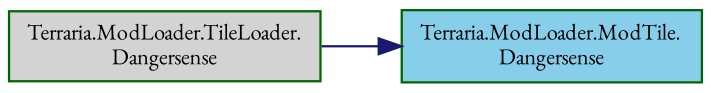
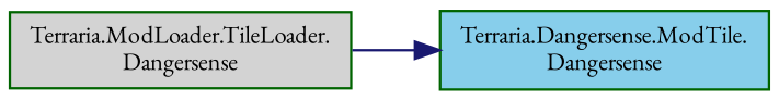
  digraph {
    rankdir=LR
    fontname="EB Garamond"
    node [color=darkgreen fontname="EB Garamond" fontsize=10 shape=record style=filled]
    n1 [fillcolor=lightgrey fontcolor=black height=0.2 label="Terraria.ModLoader.TileLoader.\lDangersense" width=0.4]
-   n2 [fillcolor=skyblue height=0.2 label="Terraria.ModLoader.ModTile.\lDangersense" width=0.4]
+   n2 [fillcolor=skyblue height=0.2 label="Terraria.Dangersense.ModTile.\lDangersense" width=0.4]
    n1 -> n2 [color=midnightblue fontname="EB Garamond" fontsize=10 labelfontname=Helvetica labelfontsize=10 style=solid]
  }
